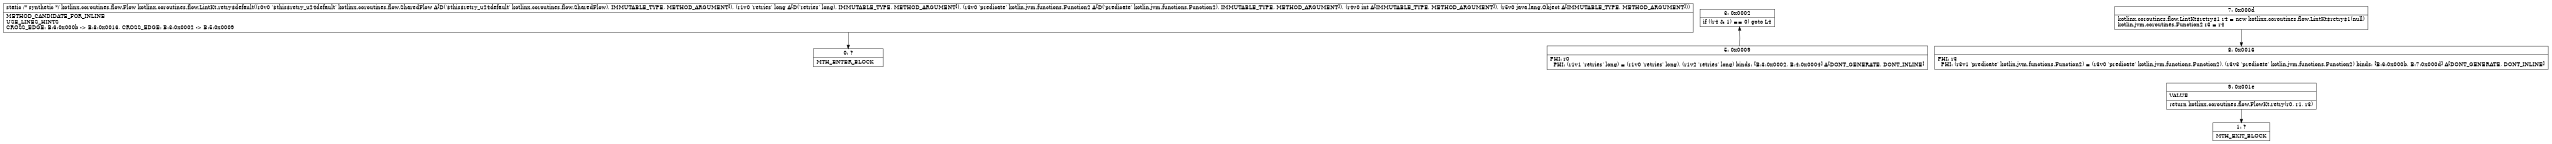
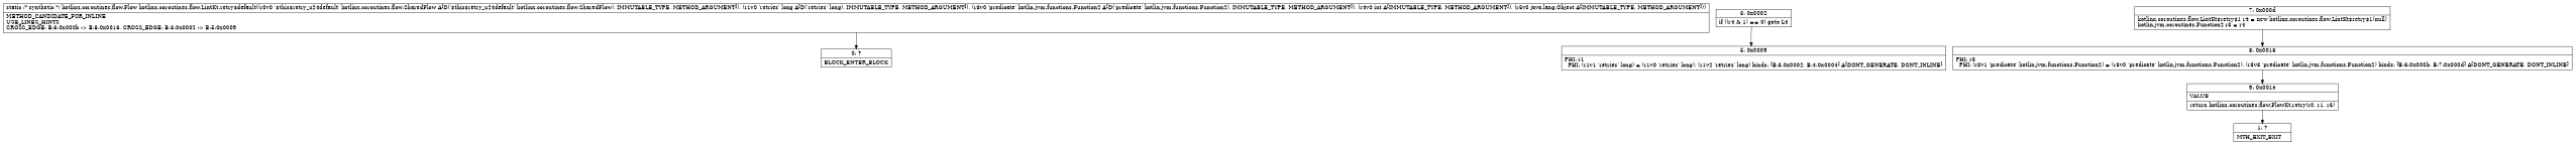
  digraph {
    node [shape=record]
-   n1 [label="{0\:\ ?|MTH_ENTER_BLOCK\l}"]
+   n1 [label="{0\:\ ?|BLOCK_ENTER_BLOCK\l}"]
    n2 [label="{3\:\ 0x0002|if ((r4 & 1) == 0) goto L4\l}"]
-   n3 [label="{5\:\ 0x0009|PHI: r0 \l  PHI: (r1v1 'retries' long) = (r1v0 'retries' long), (r1v2 'retries' long) binds: [B:3:0x0002, B:4:0x0004] A[DONT_GENERATE, DONT_INLINE]\l}"]
+   n3 [label="{5\:\ 0x0009|PHI: r1 \l  PHI: (r1v1 'retries' long) = (r1v0 'retries' long), (r1v2 'retries' long) binds: [B:3:0x0002, B:4:0x0004] A[DONT_GENERATE, DONT_INLINE]\l}"]
    n4 [label="{7\:\ 0x000d|kotlinx.coroutines.flow.LintKt$retry$1 r4 = new kotlinx.coroutines.flow.LintKt$retry$1(null)\lkotlin.jvm.coroutines.Function2 r3 = r4\l}"]
    n5 [label="{8\:\ 0x0016|PHI: r3 \l  PHI: (r3v1 'predicate' kotlin.jvm.functions.Function2) = (r3v0 'predicate' kotlin.jvm.functions.Function2), (r3v3 'predicate' kotlin.jvm.functions.Function2) binds: [B:6:0x000b, B:7:0x000d] A[DONT_GENERATE, DONT_INLINE]\l}"]
    n6 [label="{9\:\ 0x001e|VALUE\l|return kotlinx.coroutines.flow.FlowKt.retry(r0, r1, r3)\l}"]
-   n7 [label="{1\:\ ?|MTH_EXIT_BLOCK\l}"]
+   n7 [label="{1\:\ ?|MTH_EXIT_EXIT\l}"]
    n8 [label="{static \/* synthetic *\/ kotlinx.coroutines.flow.Flow kotlinx.coroutines.flow.LintKt.retry$default((r0v0 '$this$retry_u24default' kotlinx.coroutines.flow.SharedFlow A[D('$this$retry_u24default' kotlinx.coroutines.flow.SharedFlow), IMMUTABLE_TYPE, METHOD_ARGUMENT]), (r1v0 'retries' long A[D('retries' long), IMMUTABLE_TYPE, METHOD_ARGUMENT]), (r3v0 'predicate' kotlin.jvm.functions.Function2 A[D('predicate' kotlin.jvm.functions.Function2), IMMUTABLE_TYPE, METHOD_ARGUMENT]), (r4v0 int A[IMMUTABLE_TYPE, METHOD_ARGUMENT]), (r5v0 java.lang.Object A[IMMUTABLE_TYPE, METHOD_ARGUMENT]))  | METHOD_CANDIDATE_FOR_INLINE\lUSE_LINES_HINTS\lCROSS_EDGE: B:6:0x000b \-\> B:8:0x0016, CROSS_EDGE: B:3:0x0002 \-\> B:5:0x0009\l}"]
-   n3 -> n2
+   n2 -> n3
    n4 -> n5
+   n5 -> n6
    n6 -> n7
    n8 -> n1
  }
